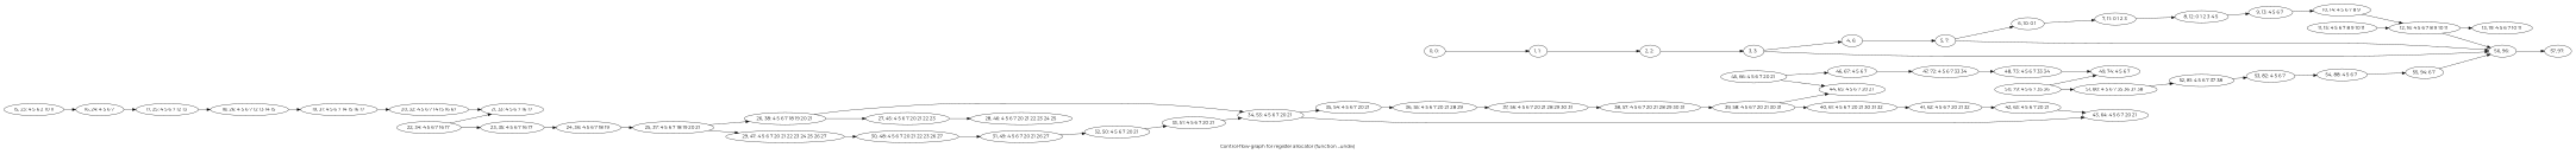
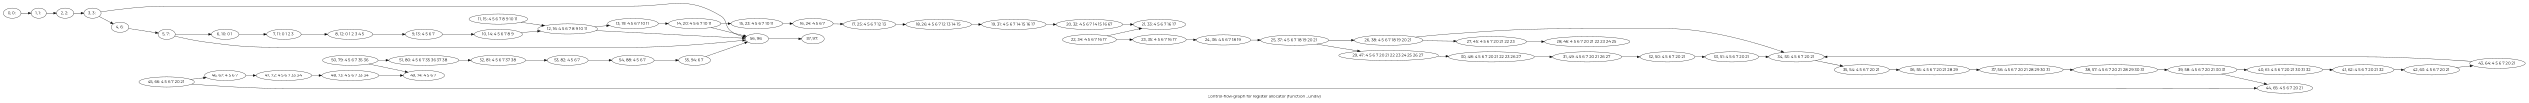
  digraph {
    fontname=Montserrat
    label="Control-flow-graph for register allocator (function _undiv)"
    rankdir=LR
    node [fontname=Montserrat]
    edge [fontname=Montserrat]
    n1 [label="0, 0: "]
    n2 [label="1, 1: "]
    n3 [label="2, 2: "]
    n4 [label="3, 3: "]
    n5 [label="4, 6: "]
    n6 [label="56, 96: "]
    n7 [label="5, 7: "]
    n8 [label="57, 97: "]
    n9 [label="6, 10: 0 1 "]
    n10 [label="7, 11: 0 1 2 3 "]
    n11 [label="8, 12: 0 1 2 3 4 5 "]
    n12 [label="9, 13: 4 5 6 7 "]
    n13 [label="10, 14: 4 5 6 7 8 9 "]
    n14 [label="12, 16: 4 5 6 7 8 9 10 11 "]
    n15 [label="11, 15: 4 5 6 7 8 9 10 11 "]
    n16 [label="13, 19: 4 5 6 7 10 11 "]
-   n18 [label="15, 23: 4 5 6 2 10 11"]
+   n17 [label="14, 20: 4 5 6 7 10 11 "]
+   n18 [label="15, 23: 4 5 6 7 10 11 "]
    n19 [label="16, 24: 4 5 6 7 "]
    n20 [label="17, 25: 4 5 6 7 12 13 "]
    n21 [label="18, 26: 4 5 6 7 12 13 14 15 "]
    n22 [label="19, 31: 4 5 6 7 14 15 16 17 "]
    n23 [label="20, 32: 4 5 6 7 14 15 16 67"]
    n24 [label="21, 33: 4 5 6 7 16 17 "]
    n25 [label="22, 34: 4 5 6 7 16 17 "]
    n26 [label="23, 35: 4 5 6 7 16 17 "]
    n27 [label="24, 36: 4 5 6 7 18 19 "]
    n28 [label="25, 37: 4 5 6 7 18 19 20 21 "]
    n29 [label="26, 38: 4 5 6 7 18 19 20 21 "]
    n30 [label="29, 47: 4 5 6 7 20 21 22 23 24 25 26 27 "]
    n31 [label="27, 45: 4 5 6 7 20 21 22 23 "]
    n32 [label="34, 53: 4 5 6 7 20 21 "]
    n33 [label="28, 46: 4 5 6 7 20 21 22 23 24 25 "]
    n34 [label="35, 54: 4 5 6 7 20 21 "]
    n35 [label="30, 48: 4 5 6 7 20 21 22 23 26 27 "]
    n36 [label="31, 49: 4 5 6 7 20 21 26 27 "]
    n37 [label="32, 50: 4 5 6 7 20 21 "]
    n38 [label="33, 51: 4 5 6 7 20 21 "]
    n39 [label="36, 55: 4 5 6 7 20 21 28 29 "]
    n40 [label="37, 56: 4 5 6 7 20 21 28 29 30 31 "]
    n41 [label="38, 57: 4 5 6 7 20 21 28 29 30 31 "]
    n42 [label="39, 58: 4 5 6 7 20 21 30 31 "]
    n43 [label="40, 61: 4 5 6 7 20 21 30 31 32 "]
    n44 [label="44, 65: 4 5 6 7 20 21 "]
    n45 [label="41, 62: 4 5 6 7 20 21 32 "]
    n46 [label="42, 63: 4 5 6 7 20 21 "]
    n47 [label="43, 64: 4 5 6 7 20 21 "]
    n48 [label="45, 66: 4 5 6 7 20 21 "]
    n49 [label="46, 67: 4 5 6 7 "]
    n50 [label="47, 72: 4 5 6 7 33 34 "]
    n51 [label="48, 73: 4 5 6 7 33 34 "]
    n52 [label="49, 74: 4 5 6 7 "]
    n53 [label="50, 79: 4 5 6 7 35 36 "]
    n54 [label="51, 80: 4 5 6 7 35 36 37 38 "]
    n55 [label="52, 81: 4 5 6 7 37 38 "]
    n56 [label="53, 82: 4 5 6 7 "]
    n57 [label="54, 88: 4 5 6 7 "]
    n58 [label="55, 94: 6 7 "]
    n1 -> n2
    n2 -> n3
    n3 -> n4
    n4 -> n5
    n4 -> n6
    n5 -> n7
    n6 -> n8
    n7 -> n6
    n7 -> n9
    n9 -> n10
    n10 -> n11
    n11 -> n12
    n12 -> n13
    n13 -> n14
    n14 -> n6
    n14 -> n16
    n15 -> n14
+   n16 -> n17
+   n17 -> n6
+   n17 -> n18
    n18 -> n19
    n19 -> n20
    n20 -> n21
    n21 -> n22
    n22 -> n23
    n23 -> n24
    n25 -> n24
    n25 -> n26
    n26 -> n27
    n27 -> n28
    n28 -> n29
    n28 -> n30
    n29 -> n31
    n29 -> n32
    n30 -> n35
    n31 -> n33
    n32 -> n34
    n34 -> n39
    n35 -> n36
    n36 -> n37
    n37 -> n38
    n38 -> n32
    n39 -> n40
    n40 -> n41
    n41 -> n42
    n42 -> n43
    n42 -> n44
    n43 -> n45
    n45 -> n46
    n46 -> n47
-   n32 -> n47
+   n47 -> n32
    n48 -> n44
    n48 -> n49
    n49 -> n50
    n50 -> n51
    n51 -> n52
    n53 -> n52
    n53 -> n54
    n54 -> n55
    n55 -> n56
    n56 -> n57
    n57 -> n58
    n58 -> n6
  }
